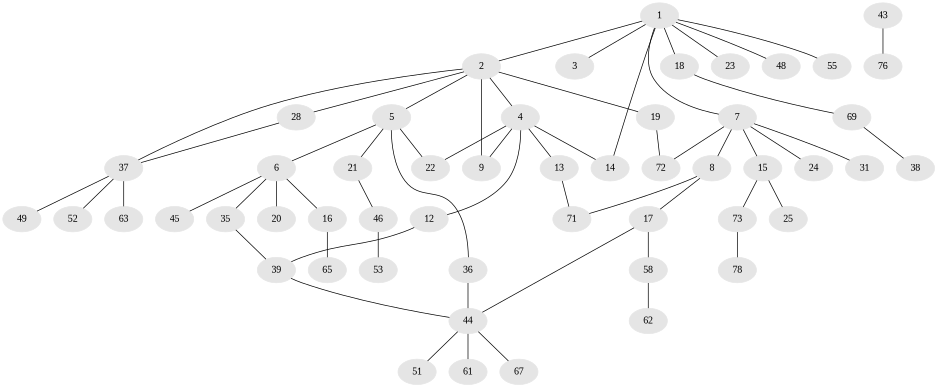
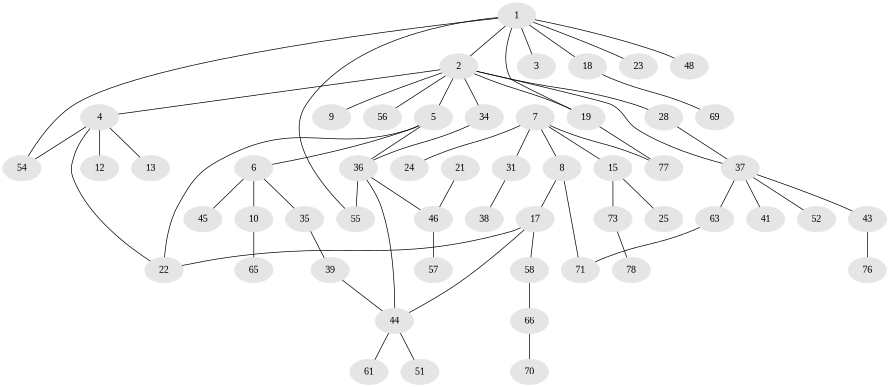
  graph {
    fontname="Liberation Serif"
    node [color=gray90 fontname="Liberation Serif" style=filled]
    edge [fontname="Liberation Serif"]
    1 [super="+27"]
    2 [super="+32"]
    3 [super="+47"]
    7 [super="+11"]
-   14
+   14 [label=54]
    18 [super="+41"]
    n7 [label=23]
    48
    55 [super="+59"]
    4 [super="+57"]
    5
    9
    19 [super="+79"]
    28
+   34
    37 [super="+40"]
+   56
    8
    15
    24 [super="+64"]
    31 [super="+75"]
-   72
+   72 [label=77]
    69
    12 [super="+29"]
    13
    22 [super="+62"]
    6 [super="+10"]
    21 [super="+30"]
    36 [super="+42"]
    43
-   49
+   49 [label=41]
    52 [super="+54"]
    63 [super="+74"]
    39 [super="+68"]
-   16 [super="+26"]
-   20 [super="+50"]
+   16 [super="+26" label=10]
    35
    45
    46
    44 [super="+60"]
    65
    17 [super="+23"]
    71
    25
    73 [super="+77"]
    38
    58
    78
    51
    61
-   67
-   66 [label=62]
-   53
+   66
+   53 [label=57]
    76
+   70
    1 -- 2
    1 -- 3
-   1 -- 7
+   1 -- 19
    1 -- 14
    1 -- 18
    1 -- n7
    1 -- 48
    1 -- 55
    2 -- 4
    2 -- 5
    2 -- 9
    2 -- 19
    2 -- 28
+   2 -- 34
    2 -- 37
+   2 -- 56
    7 -- 8
    7 -- 15
    7 -- 24
    7 -- 31
    7 -- 72
    18 -- 69
    4 -- 14
-   4 -- 9
    4 -- 12
    4 -- 13
    4 -- 22
    5 -- 22
    5 -- 6
-   5 -- 21
    5 -- 36
    19 -- 72
    28 -- 37
+   34 -- 36
+   37 -- 43
    37 -- 49
    37 -- 52
    37 -- 63
    8 -- 17
    8 -- 71
    15 -- 25
    15 -- 73
-   69 -- 38
-   12 -- 39
+   31 -- 38
    6 -- 16
-   6 -- 20
    6 -- 35
    6 -- 45
    21 -- 46
+   36 -- 55
+   36 -- 46
    36 -- 44
    43 -- 76
-   13 -- 71
+   63 -- 71
    39 -- 44
    16 -- 65
    35 -- 39
    46 -- 53
    44 -- 51
    44 -- 61
-   44 -- 67
+   17 -- 22
    17 -- 44
    17 -- 58
    73 -- 78
    58 -- 66
+   66 -- 70
  }
